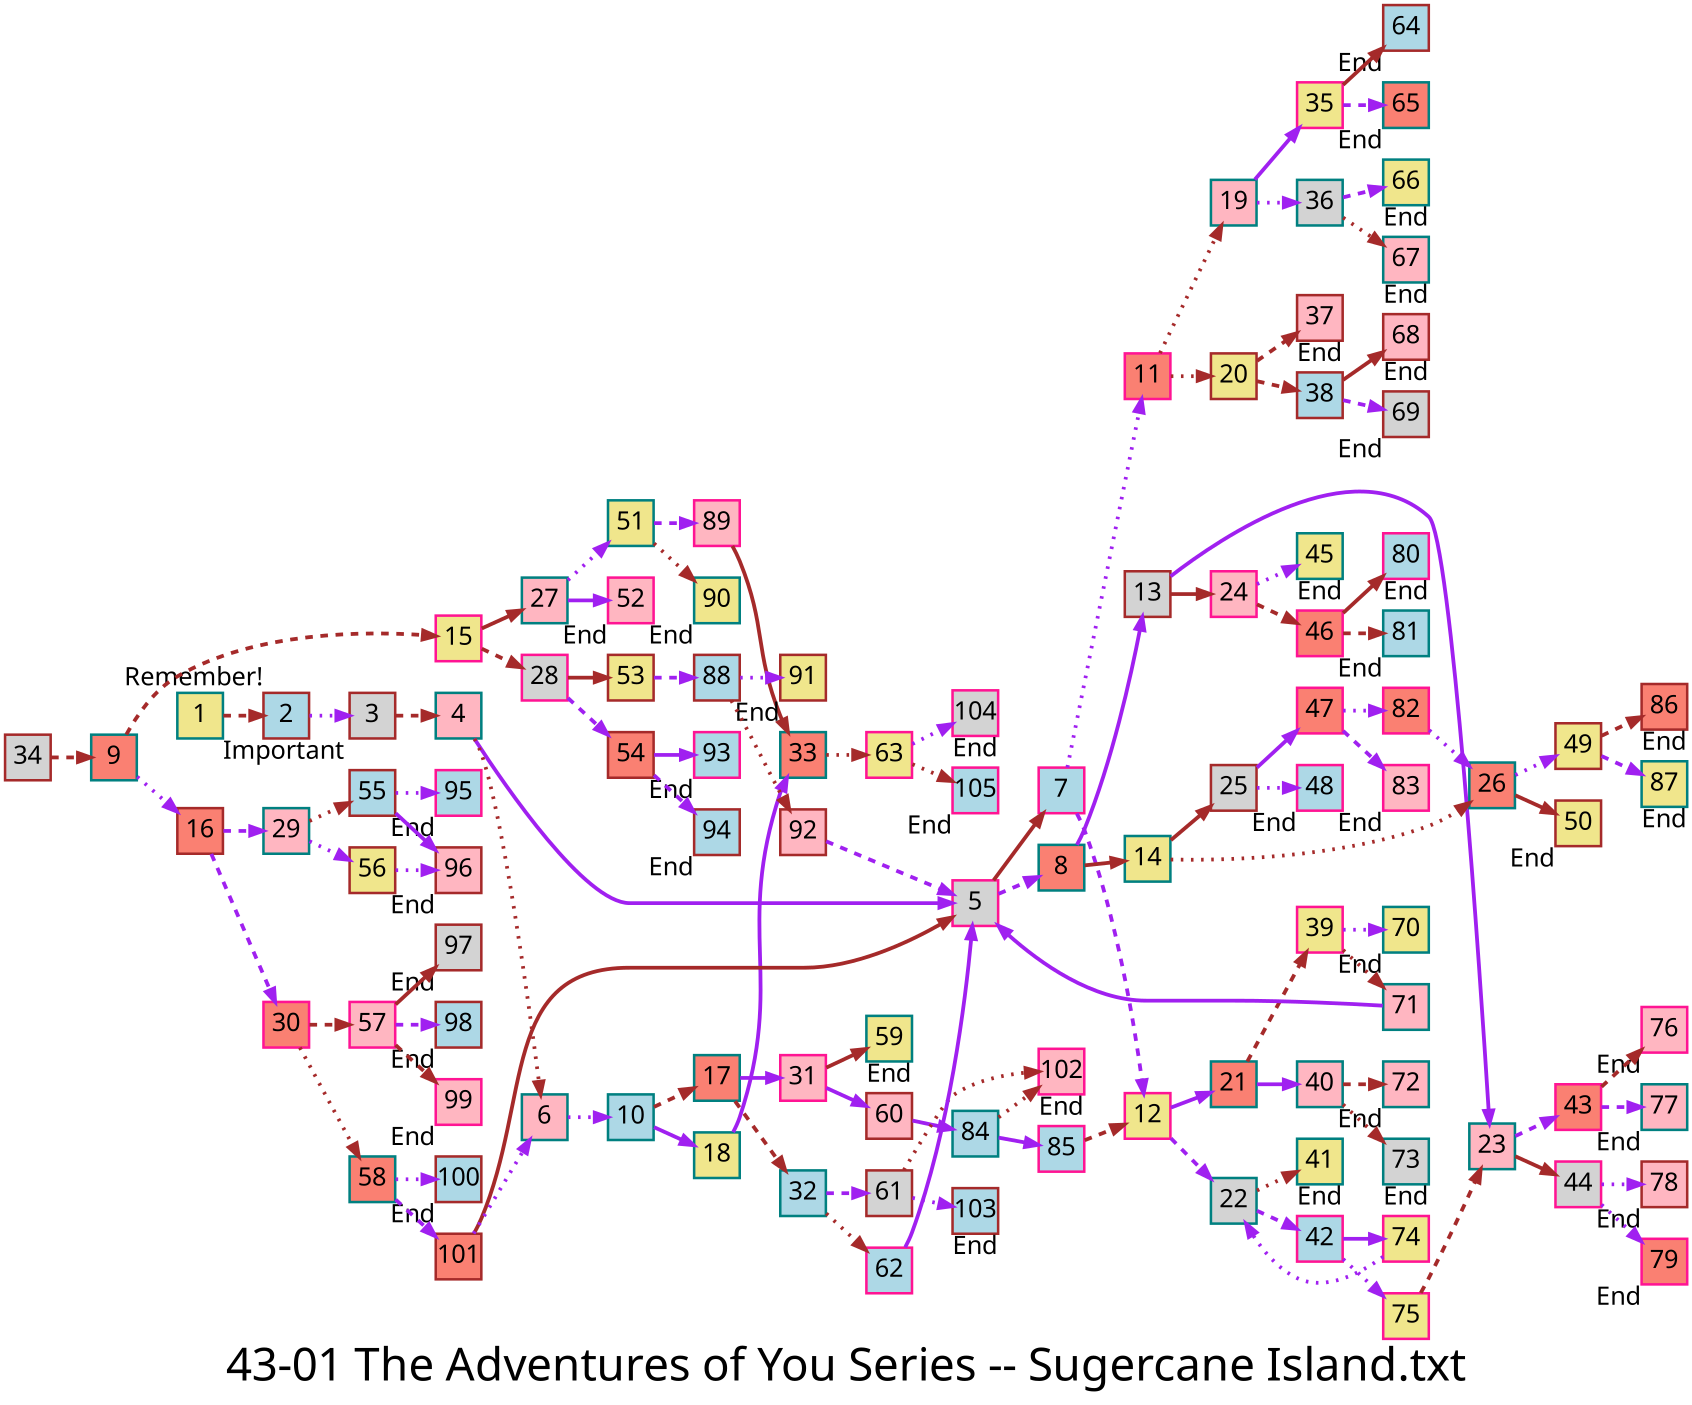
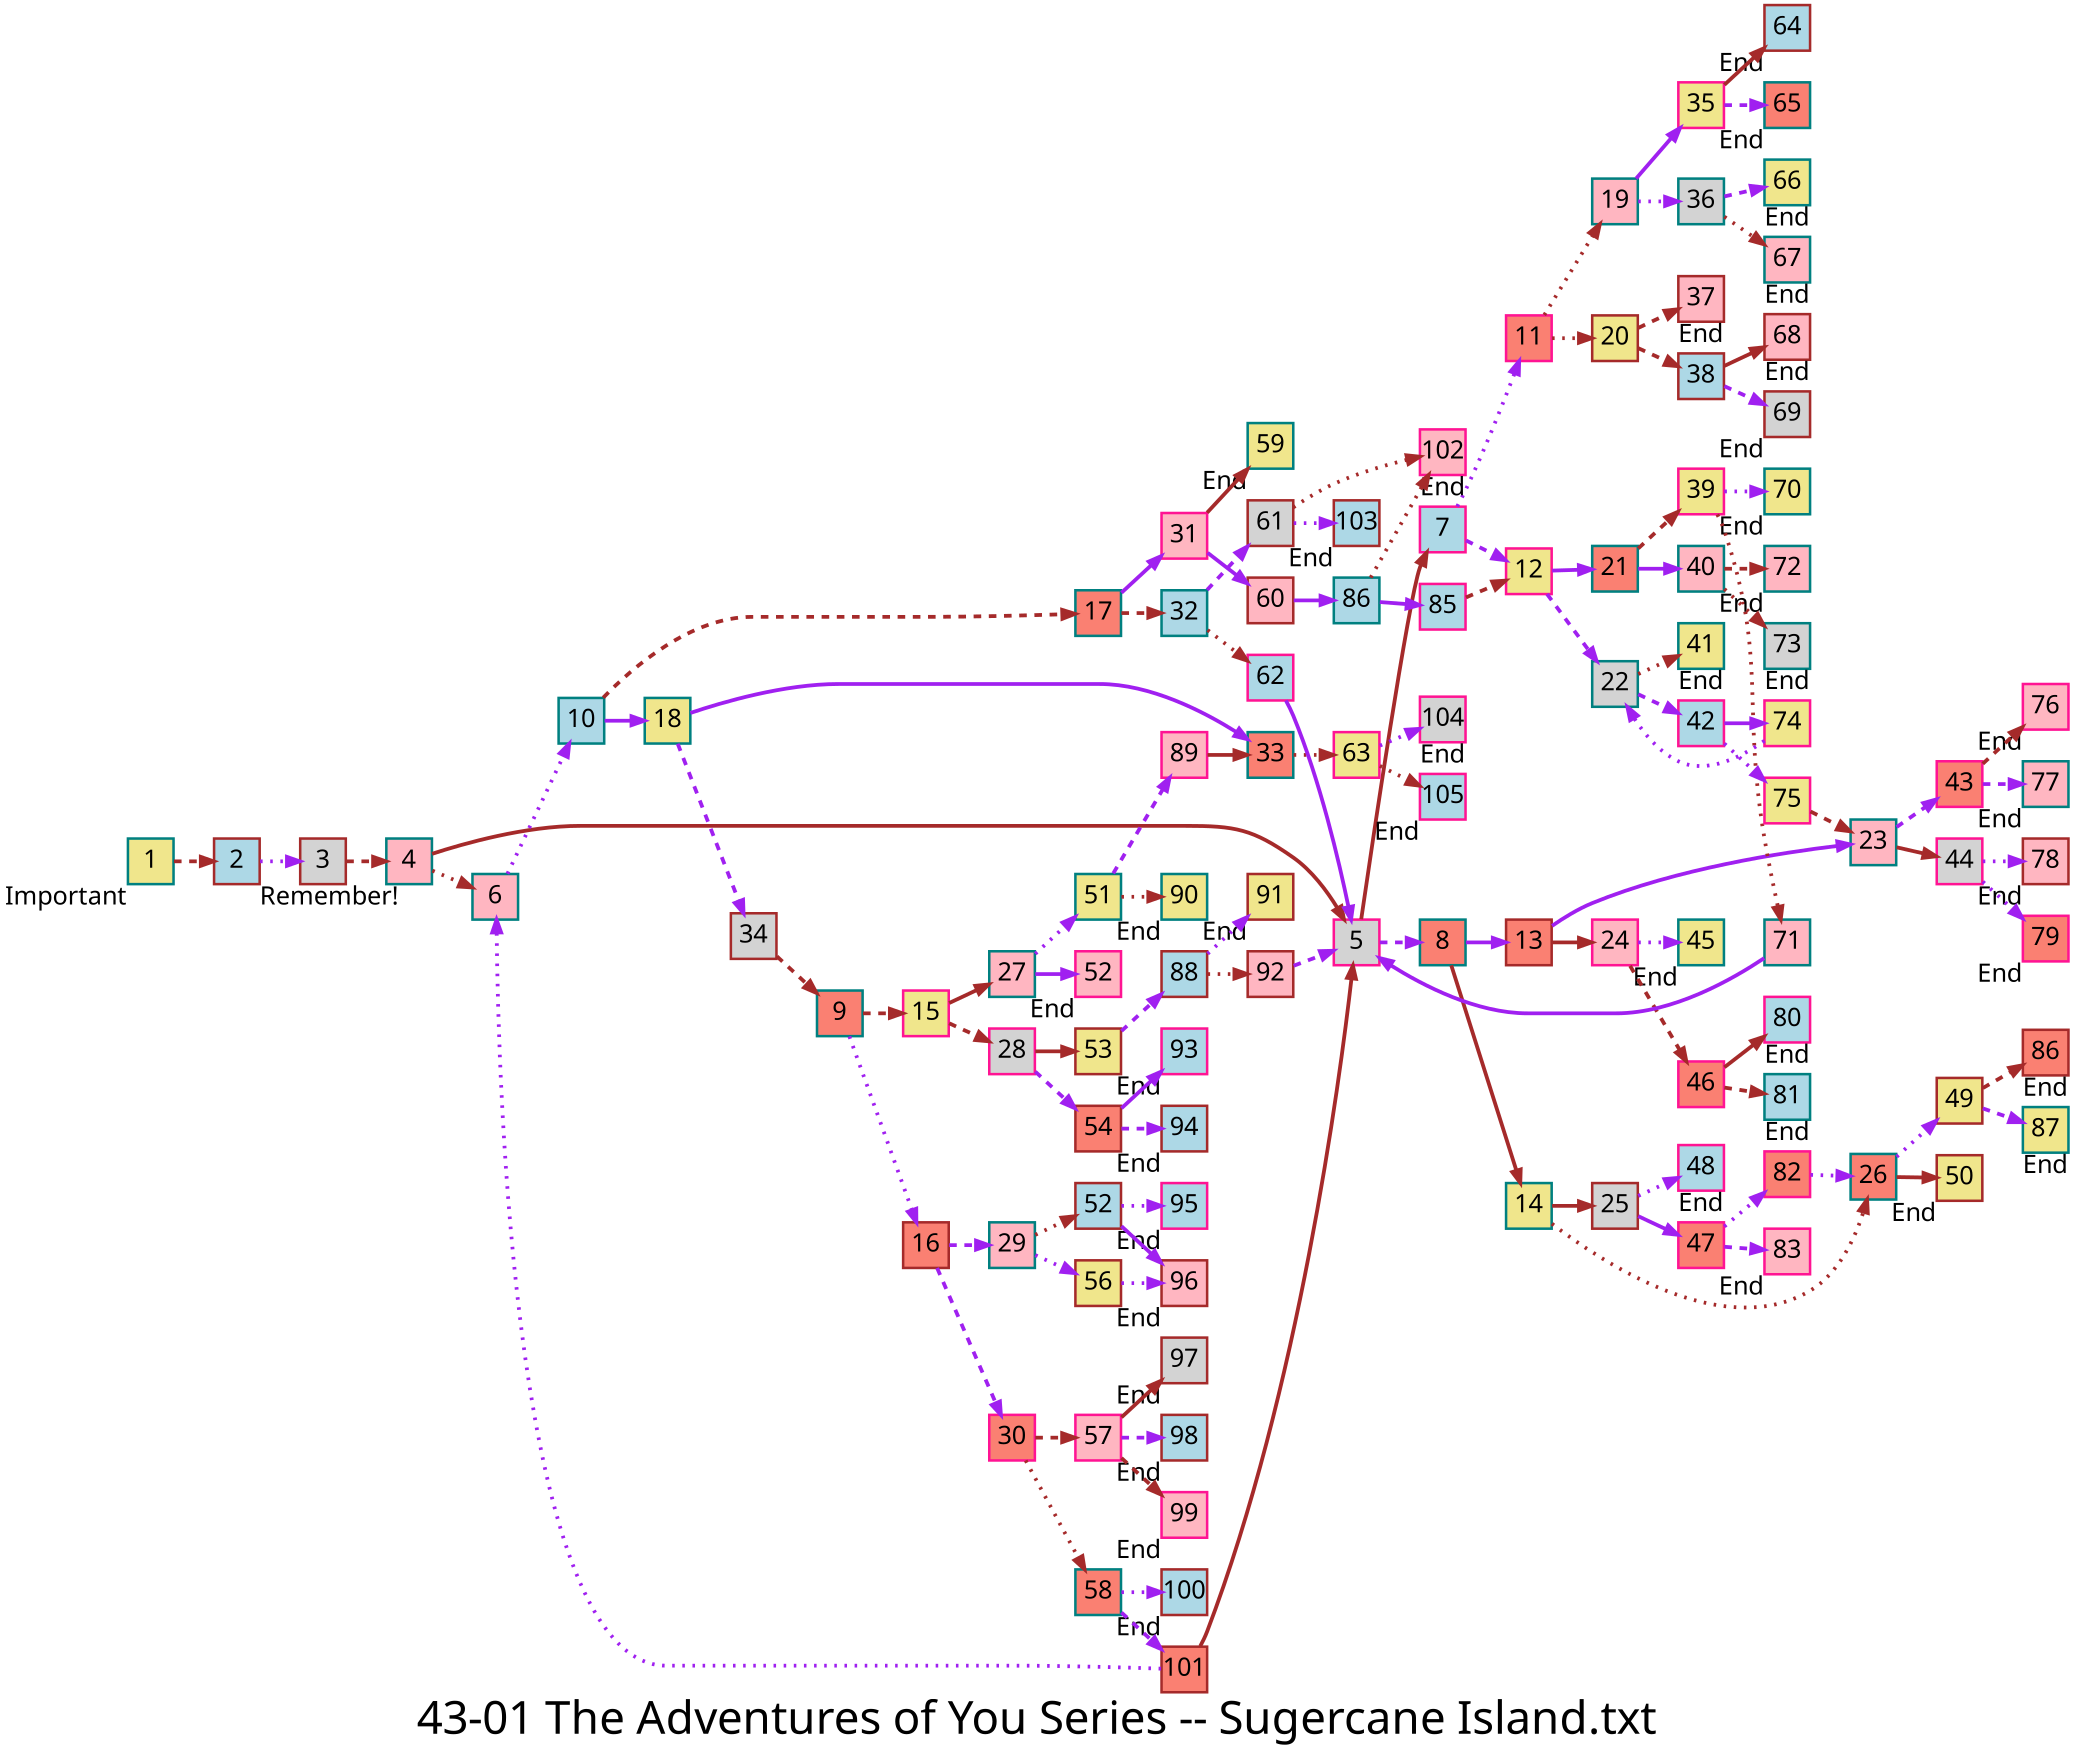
  digraph {
    fontname="Noto Sans"
    fontsize=36
    label="43-01 The Adventures of You Series -- Sugercane Island.txt"
    nodesep=0.35
    ordering=out
    rankdir=LR
    ranksep=0.45
    node [color=teal fillcolor=lightpink fixedsize=true fontname="Noto Sans" fontsize=20 labelfloat=true margin="0,0" penwidth=2 regular=true shape=rect style=filled]
    edge [color=purple fontname="Noto Sans" fontsize=12 labelfloat=true penwidth=3 style=dashed]
    1 [fillcolor=khaki xlabel=Important]
    2 [color=brown fillcolor=lightblue xlabel="Remember!"]
    3 [color=brown fillcolor=lightgrey]
    4
    5 [color=deeppink fillcolor=lightgrey]
    6
    7 [color=deeppink fillcolor=lightblue]
    8 [fillcolor=salmon]
    10 [fillcolor=lightblue]
    11 [color=deeppink fillcolor=salmon]
    12 [color=deeppink fillcolor=khaki]
-   13 [color=brown fillcolor=lightgrey]
+   13 [color=brown fillcolor=salmon]
    14 [fillcolor=khaki]
    9 [fillcolor=salmon]
    15 [color=deeppink fillcolor=khaki]
    16 [color=brown fillcolor=salmon]
    17 [fillcolor=salmon]
    18 [fillcolor=khaki]
    19
    20 [color=brown fillcolor=khaki]
    21 [fillcolor=salmon]
    22 [fillcolor=lightgrey]
    23
    24 [color=deeppink]
    25 [color=brown fillcolor=lightgrey]
    26 [fillcolor=salmon]
    27
    28 [color=deeppink fillcolor=lightgrey]
    29
    30 [color=deeppink fillcolor=salmon]
    31 [color=deeppink]
    32 [fillcolor=lightblue]
    33 [fillcolor=salmon]
    34 [color=brown fillcolor=lightgrey]
    35 [color=deeppink fillcolor=khaki]
    36 [fillcolor=lightgrey]
    37 [color=brown xlabel=End]
    38 [color=brown fillcolor=lightblue]
    39 [color=deeppink fillcolor=khaki]
    40
    41 [fillcolor=khaki xlabel=End]
    42 [color=deeppink fillcolor=lightblue]
    43 [color=deeppink fillcolor=salmon]
    44 [color=deeppink fillcolor=lightgrey]
    45 [fillcolor=khaki xlabel=End]
    46 [color=deeppink fillcolor=salmon]
    47 [color=deeppink fillcolor=salmon]
    48 [color=deeppink fillcolor=lightblue xlabel=End]
    49 [color=brown fillcolor=khaki]
    50 [color=brown fillcolor=khaki xlabel=End]
    51 [fillcolor=khaki]
    52 [color=deeppink xlabel=End]
    53 [color=brown fillcolor=khaki]
    54 [color=brown fillcolor=salmon]
-   55 [color=brown fillcolor=lightblue]
+   55 [color=brown fillcolor=lightblue label=52]
    56 [color=brown fillcolor=khaki]
    57 [color=deeppink]
    58 [fillcolor=salmon]
    59 [fillcolor=khaki xlabel=End]
    60 [color=brown]
    61 [color=brown fillcolor=lightgrey]
    62 [color=deeppink fillcolor=lightblue]
    63 [color=deeppink fillcolor=khaki]
    64 [color=brown fillcolor=lightblue xlabel=End]
    65 [fillcolor=salmon xlabel=End]
    66 [fillcolor=khaki xlabel=End]
    67 [xlabel=End]
    68 [color=brown xlabel=End]
    69 [color=brown fillcolor=lightgrey xlabel=End]
    70 [fillcolor=khaki xlabel=End]
    71
    72 [xlabel=End]
    73 [fillcolor=lightgrey xlabel=End]
    74 [color=deeppink fillcolor=khaki]
    75 [color=deeppink fillcolor=khaki]
    76 [color=deeppink xlabel=End]
    77 [xlabel=End]
    78 [color=brown xlabel=End]
    79 [color=deeppink fillcolor=salmon xlabel=End]
    80 [color=deeppink fillcolor=lightblue xlabel=End]
    81 [fillcolor=lightblue xlabel=End]
    82 [color=deeppink fillcolor=salmon]
    83 [color=deeppink xlabel=End]
    86 [color=brown fillcolor=salmon xlabel=End]
    87 [fillcolor=khaki xlabel=End]
    89 [color=deeppink]
    90 [fillcolor=khaki xlabel=End]
    88 [color=brown fillcolor=lightblue]
    93 [color=deeppink fillcolor=lightblue xlabel=End]
    94 [color=brown fillcolor=lightblue xlabel=End]
    95 [color=deeppink fillcolor=lightblue xlabel=End]
    96 [color=brown xlabel=End]
    97 [color=brown fillcolor=lightgrey xlabel=End]
    98 [color=brown fillcolor=lightblue xlabel=End]
    99 [color=deeppink xlabel=End]
    100 [color=brown fillcolor=lightblue xlabel=End]
    101 [color=brown fillcolor=salmon]
-   84 [fillcolor=lightblue]
+   84 [fillcolor=lightblue label=86]
    102 [color=deeppink xlabel=End]
    103 [color=brown fillcolor=lightblue xlabel=End]
    104 [color=deeppink fillcolor=lightgrey xlabel=End]
    105 [color=deeppink fillcolor=lightblue xlabel=End]
    91 [color=brown fillcolor=khaki xlabel=End]
    92 [color=brown]
    85 [color=deeppink fillcolor=lightblue]
    1 -> 2 [color=brown]
    2 -> 3 [style=dotted]
    3 -> 4 [color=brown]
-   4 -> 5 [style=bold]
+   4 -> 5 [color=brown style=bold]
    4 -> 6 [color=brown style=dotted]
    5 -> 7 [color=brown style=bold]
    5 -> 8
    6 -> 10 [style=dotted]
    7 -> 11 [style=dotted]
    7 -> 12
    8 -> 13 [style=bold]
    8 -> 14 [color=brown style=bold]
    10 -> 17 [color=brown]
    10 -> 18 [style=bold]
    11 -> 19 [color=brown style=dotted]
    11 -> 20 [color=brown style=dotted]
    12 -> 21 [style=bold]
    12 -> 22
    13 -> 23 [style=bold]
    13 -> 24 [color=brown style=bold]
    14 -> 25 [color=brown style=bold]
    14 -> 26 [color=brown style=dotted]
    9 -> 15 [color=brown]
    9 -> 16 [style=dotted]
    15 -> 27 [color=brown style=bold]
    15 -> 28 [color=brown]
    16 -> 29
    16 -> 30
    17 -> 31 [style=bold]
    17 -> 32 [color=brown]
    18 -> 33 [style=bold]
+   18 -> 34
    19 -> 35 [style=bold]
    19 -> 36 [style=dotted]
    20 -> 37 [color=brown]
    20 -> 38 [color=brown]
    21 -> 39 [color=brown]
    21 -> 40 [style=bold]
    22 -> 41 [color=brown style=dotted]
    22 -> 42
    23 -> 43
    23 -> 44 [color=brown style=bold]
    24 -> 45 [style=dotted]
    24 -> 46 [color=brown]
    25 -> 47 [style=bold]
    25 -> 48 [style=dotted]
    26 -> 49 [style=dotted]
    26 -> 50 [color=brown style=bold]
    27 -> 51 [style=dotted]
    27 -> 52 [style=bold]
    28 -> 53 [color=brown style=bold]
    28 -> 54
    29 -> 55 [color=brown style=dotted]
    29 -> 56 [style=dotted]
    30 -> 57 [color=brown]
    30 -> 58 [color=brown style=dotted]
    31 -> 59 [color=brown style=bold]
    31 -> 60 [style=bold]
    32 -> 61
    32 -> 62 [color=brown style=dotted]
    33 -> 63 [color=brown style=dotted]
    34 -> 9 [color=brown]
    35 -> 64 [color=brown style=bold]
    35 -> 65
    36 -> 66
    36 -> 67 [color=brown style=dotted]
    38 -> 68 [color=brown style=bold]
    38 -> 69
    39 -> 70 [style=dotted]
    39 -> 71 [color=brown style=dotted]
    40 -> 72 [color=brown]
    40 -> 73 [color=brown style=dotted]
    42 -> 74 [style=bold]
    42 -> 75 [style=dotted]
    43 -> 76 [color=brown]
    43 -> 77
    44 -> 78 [style=dotted]
    44 -> 79 [style=dotted]
    46 -> 80 [color=brown style=bold]
    46 -> 81 [color=brown]
    47 -> 82 [style=dotted]
    47 -> 83
    49 -> 86 [color=brown]
    49 -> 87
    51 -> 89
    51 -> 90 [color=brown style=dotted]
    53 -> 88
    54 -> 93 [style=bold]
    54 -> 94
    55 -> 95 [style=dotted]
    55 -> 96 [style=bold]
    56 -> 96 [style=dotted]
    57 -> 97 [color=brown style=bold]
    57 -> 98
    57 -> 99 [color=brown]
    58 -> 100 [style=dotted]
    58 -> 101
    60 -> 84 [style=bold]
    61 -> 102 [color=brown style=dotted]
    61 -> 103 [style=dotted]
    62 -> 5 [style=bold]
    63 -> 104 [style=dotted]
    63 -> 105 [color=brown style=dotted]
    71 -> 5 [style=bold]
    74 -> 22 [style=dotted]
    75 -> 23 [color=brown]
    82 -> 26 [style=dotted]
    89 -> 33 [color=brown style=bold]
    88 -> 91 [style=dotted]
    88 -> 92 [color=brown style=dotted]
    101 -> 5 [color=brown style=bold]
    101 -> 6 [style=dotted]
    84 -> 102 [color=brown style=dotted]
    84 -> 85 [style=bold]
    92 -> 5
    85 -> 12 [color=brown]
  }
